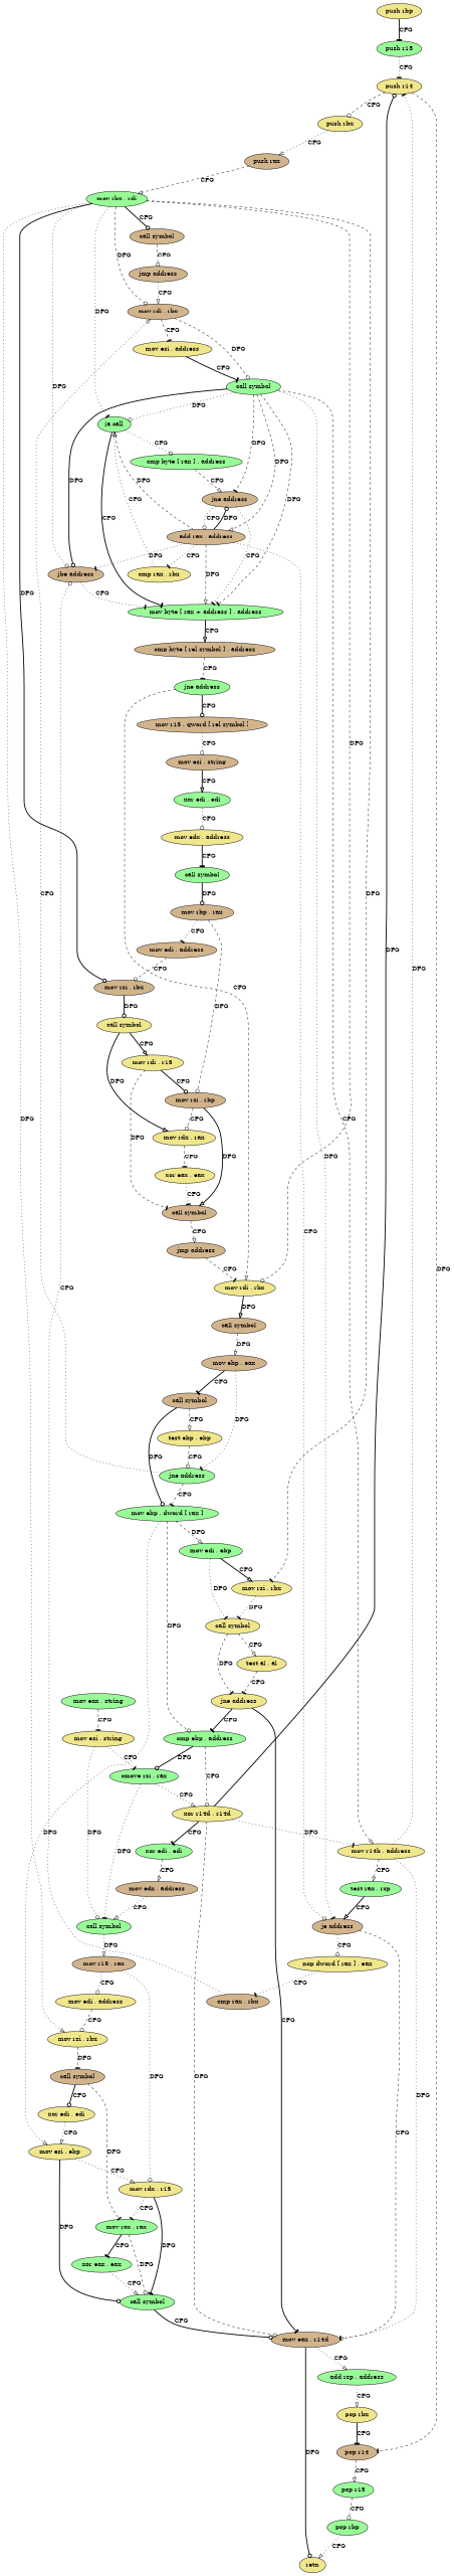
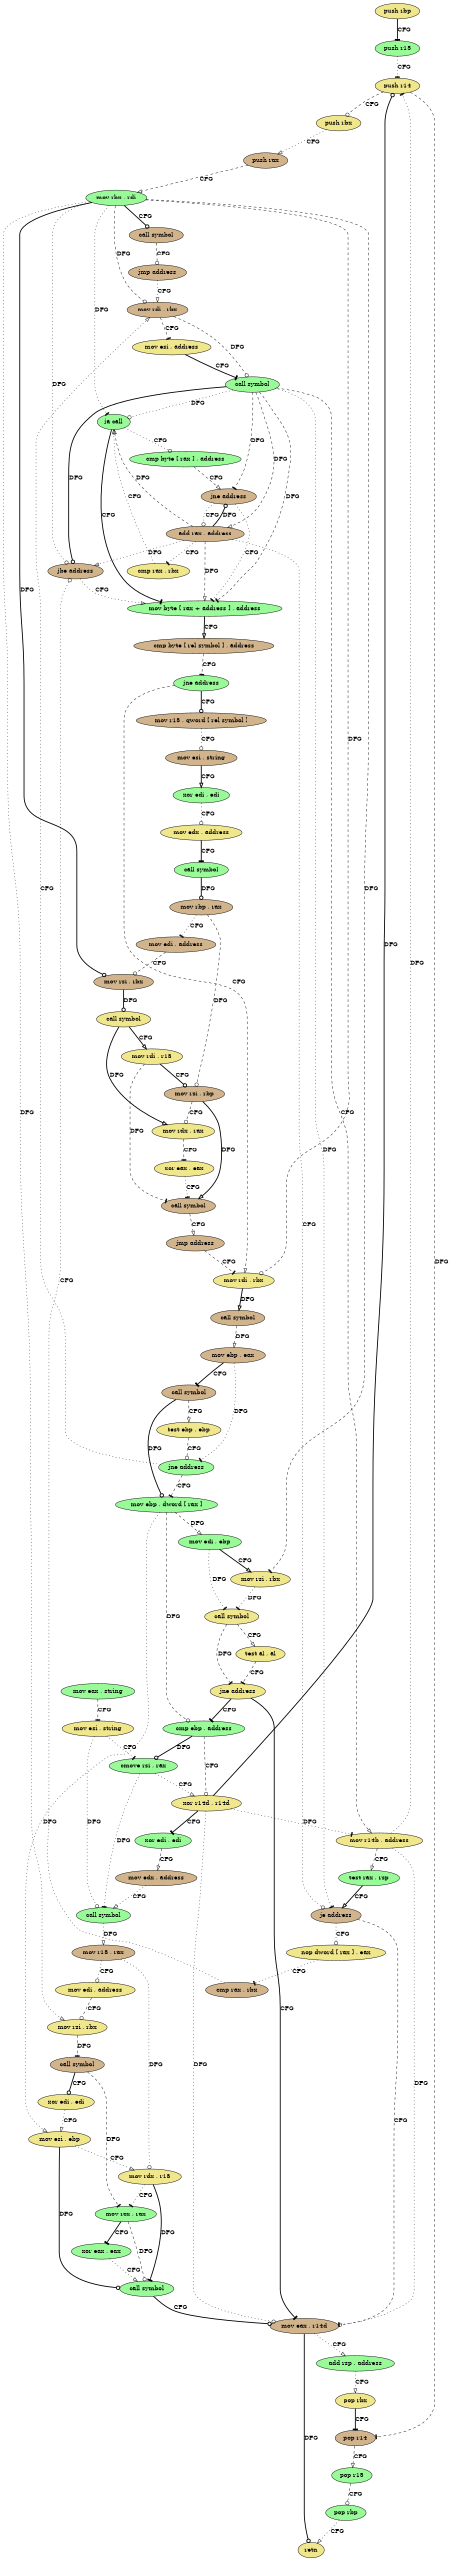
  digraph {
    node [fillcolor=khaki style=filled]
    edge [arrowhead=tee style=dotted]
    n1 [label="push rbp"]
    n2 [fillcolor=palegreen label="push r15"]
    n3 [label="push r14"]
    n4 [label="push rbx"]
    n5 [fillcolor=tan label="pop r14"]
    n6 [fillcolor=tan label="push rax"]
    n7 [fillcolor=palegreen label="pop r15"]
    n8 [fillcolor=palegreen label="mov rbx , rdi"]
    n9 [fillcolor=tan label="call symbol"]
    n10 [fillcolor=tan label="mov rdi , rbx"]
    n11 [fillcolor=tan label="jbe address"]
    n12 [label="mov rdi , rbx"]
    n13 [fillcolor=tan label="mov rsi , rbx"]
    n14 [fillcolor=palegreen label="ja call"]
    n15 [label="mov rsi , rbx"]
    n16 [label="mov rsi , rbx"]
    n17 [fillcolor=tan label="jmp address"]
    n18 [label="mov esi , address"]
    n19 [fillcolor=palegreen label="call symbol"]
    n20 [fillcolor=palegreen label="mov byte [ rax + address ] , address"]
    n21 [fillcolor=tan label="call symbol"]
    n22 [label="call symbol"]
    n23 [fillcolor=palegreen label="cmp byte [ rax ] , address"]
    n24 [label="call symbol"]
    n25 [fillcolor=tan label="call symbol"]
    n26 [label="mov r14b , address"]
    n27 [fillcolor=tan label="je address"]
    n28 [fillcolor=tan label="jne address"]
    n29 [fillcolor=tan label="add rax , address"]
    n30 [fillcolor=palegreen label="test rax , rsp"]
    n31 [fillcolor=tan label="mov eax , r14d"]
    n32 [label="nop dword [ rax ] , eax"]
    n33 [fillcolor=tan label="cmp byte [ rel symbol ] , address"]
    n34 [label="cmp rax , rbx"]
    n35 [fillcolor=palegreen label="add rsp , address"]
    n36 [label=retn]
    n37 [fillcolor=tan label="cmp rax , rbx"]
    n38 [label="pop rbx"]
    n39 [fillcolor=palegreen label="pop rbp"]
    n40 [fillcolor=palegreen label="jne address"]
    n41 [fillcolor=tan label="mov r15 , qword [ rel symbol ]"]
    n42 [fillcolor=tan label="mov esi , string"]
    n43 [fillcolor=tan label="mov ebp , eax"]
    n44 [fillcolor=palegreen label="xor edi , edi"]
    n45 [fillcolor=tan label="call symbol"]
    n46 [fillcolor=palegreen label="jne address"]
    n47 [label="test ebp , ebp"]
    n48 [fillcolor=palegreen label="mov ebp , dword [ rax ]"]
    n49 [fillcolor=palegreen label="mov edi , ebp"]
    n50 [fillcolor=palegreen label="cmp ebp , address"]
    n51 [label="mov esi , ebp"]
    n52 [fillcolor=palegreen label="cmove rsi , rax"]
    n53 [label="xor r14d , r14d"]
    n54 [label="mov rdx , r15"]
    n55 [fillcolor=palegreen label="call symbol"]
    n56 [label="mov edx , address"]
    n57 [fillcolor=palegreen label="call symbol"]
    n58 [fillcolor=tan label="mov rbp , rax"]
    n59 [fillcolor=tan label="mov edi , address"]
    n60 [fillcolor=tan label="mov rsi , rbp"]
    n61 [label="mov rdx , rax"]
    n62 [fillcolor=tan label="call symbol"]
    n63 [label="mov rdi , r15"]
    n64 [label="xor eax , eax"]
    n65 [fillcolor=tan label="jmp address"]
    n66 [label="test al , al"]
    n67 [label="jne address"]
    n68 [fillcolor=palegreen label="mov eax , string"]
    n69 [label="mov esi , string"]
    n70 [fillcolor=palegreen label="call symbol"]
    n71 [fillcolor=tan label="mov r15 , rax"]
    n72 [fillcolor=palegreen label="xor edi , edi"]
    n73 [fillcolor=tan label="mov edx , address"]
    n74 [label="mov edi , address"]
    n75 [fillcolor=palegreen label="mov rcx , rax"]
    n76 [label="xor edi , edi"]
    n77 [fillcolor=palegreen label="xor eax , eax"]
    n1 -> n2 [label=CFG style=bold]
    n2 -> n3 [label=CFG]
    n3 -> n4 [arrowhead=odot label=CFG style=dashed]
    n3 -> n5 [label=DFG style=dashed]
    n4 -> n6 [arrowhead=onormal label=CFG]
    n5 -> n7 [arrowhead=onormal label=CFG style=dashed]
    n6 -> n8 [arrowhead=onormal label=CFG style=dashed]
    n7 -> n39 [arrowhead=odot label=CFG style=dashed]
    n8 -> n9 [arrowhead=odot label=CFG style=bold]
    n8 -> n10 [arrowhead=odot label=DFG style=dashed]
    n8 -> n11 [arrowhead=odot label=DFG]
    n8 -> n12 [arrowhead=odot label=DFG style=dashed]
    n8 -> n13 [arrowhead=odot label=DFG style=bold]
    n8 -> n14 [label=DFG]
    n8 -> n15 [label=DFG style=dashed]
    n8 -> n16 [arrowhead=onormal label=DFG]
    n9 -> n17 [arrowhead=odot label=CFG style=dashed]
    n10 -> n18 [label=CFG style=dashed]
    n10 -> n19 [arrowhead=odot label=DFG style=dashed]
-   n11 -> n20 [label=CFG]
+   n11 -> n20 [arrowhead=onormal label=CFG]
    n12 -> n21 [arrowhead=onormal label=DFG style=bold]
    n13 -> n22 [arrowhead=odot label=DFG style=bold]
    n14 -> n20 [label=CFG style=bold]
    n14 -> n23 [arrowhead=odot label=CFG]
    n15 -> n24 [label=DFG]
    n16 -> n25 [label=DFG style=dashed]
    n17 -> n10 [arrowhead=onormal label=CFG]
    n18 -> n19 [label=CFG style=bold]
    n19 -> n11 [arrowhead=odot label=DFG style=bold]
    n19 -> n14 [arrowhead=odot label=DFG]
    n19 -> n20 [label=DFG style=dashed]
    n19 -> n26 [arrowhead=onormal label=CFG style=dashed]
    n19 -> n27 [label=DFG]
    n19 -> n28 [label=DFG style=dashed]
    n19 -> n29 [arrowhead=onormal label=DFG style=dashed]
    n20 -> n33 [arrowhead=onormal label=CFG style=bold]
    n21 -> n43 [arrowhead=onormal label=DFG style=dashed]
    n22 -> n61 [arrowhead=onormal label=DFG style=bold]
    n22 -> n63 [arrowhead=onormal label=CFG style=bold]
    n23 -> n28 [arrowhead=onormal label=CFG style=dashed]
    n24 -> n66 [arrowhead=onormal label=CFG style=dashed]
    n24 -> n67 [label=DFG style=dashed]
    n25 -> n75 [label=DFG style=dashed]
    n25 -> n76 [arrowhead=odot label=CFG style=bold]
    n26 -> n3 [label=DFG]
    n26 -> n30 [arrowhead=onormal label=CFG style=dashed]
    n26 -> n31 [label=DFG]
    n27 -> n31 [arrowhead=odot label=CFG style=dashed]
    n27 -> n32 [arrowhead=odot label=CFG]
    n28 -> n20 [label=CFG]
    n28 -> n29 [arrowhead=odot label=CFG]
-   n29 -> n11 [label=DFG]
+   n29 -> n11 [arrowhead=onormal label=DFG]
    n29 -> n14 [arrowhead=onormal label=DFG style=dashed]
    n29 -> n20 [arrowhead=onormal label=DFG style=dashed]
    n29 -> n27 [arrowhead=odot label=CFG]
    n29 -> n28 [arrowhead=odot label=DFG style=bold]
    n29 -> n34 [label=CFG]
    n30 -> n27 [arrowhead=onormal label=CFG style=bold]
    n31 -> n35 [arrowhead=onormal label=CFG]
    n31 -> n36 [arrowhead=odot label=DFG style=bold]
    n32 -> n37 [label=CFG]
    n33 -> n40 [label=CFG style=dashed]
    n34 -> n14 [arrowhead=onormal label=CFG]
    n35 -> n38 [arrowhead=onormal label=CFG]
    n37 -> n11 [arrowhead=odot label=CFG]
    n38 -> n5 [label=CFG style=bold]
    n39 -> n36 [arrowhead=onormal label=CFG]
    n40 -> n12 [arrowhead=onormal label=CFG style=dashed]
    n40 -> n41 [arrowhead=odot label=CFG style=bold]
    n41 -> n42 [arrowhead=odot label=CFG]
    n42 -> n44 [arrowhead=onormal label=CFG style=bold]
    n43 -> n45 [label=CFG style=bold]
    n43 -> n46 [label=DFG]
    n44 -> n56 [arrowhead=odot label=CFG]
    n45 -> n47 [arrowhead=onormal label=CFG style=dashed]
    n45 -> n48 [arrowhead=odot label=DFG style=bold]
    n46 -> n10 [arrowhead=onormal label=CFG]
    n46 -> n48 [label=CFG style=dashed]
    n47 -> n46 [arrowhead=odot label=CFG style=dashed]
    n48 -> n49 [arrowhead=onormal label=DFG style=dashed]
    n48 -> n50 [arrowhead=odot label=DFG style=dashed]
    n48 -> n51 [arrowhead=onormal label=DFG]
    n49 -> n15 [arrowhead=onormal label=CFG style=bold]
    n49 -> n24 [label=DFG]
    n50 -> n52 [arrowhead=odot label=DFG style=bold]
    n50 -> n53 [arrowhead=odot label=CFG style=dashed]
    n51 -> n54 [arrowhead=onormal label=CFG]
    n51 -> n55 [arrowhead=odot label=DFG style=bold]
    n52 -> n53 [arrowhead=onormal label=CFG]
    n52 -> n70 [label=DFG]
    n53 -> n3 [arrowhead=odot label=DFG style=bold]
    n53 -> n26 [label=DFG]
-   n53 -> n31 [arrowhead=odot label=DFG style=dashed]
+   n53 -> n31 [arrowhead=odot label=DFG]
    n53 -> n72 [label=CFG style=bold]
    n54 -> n55 [label=DFG style=bold]
    n54 -> n75 [label=CFG]
    n55 -> n31 [arrowhead=odot label=CFG style=bold]
    n56 -> n57 [label=CFG style=bold]
    n57 -> n58 [arrowhead=odot label=DFG style=bold]
    n58 -> n59 [label=CFG]
    n58 -> n60 [arrowhead=odot label=DFG style=dashed]
    n59 -> n13 [arrowhead=odot label=CFG style=dashed]
    n60 -> n61 [arrowhead=odot label=CFG style=dashed]
    n60 -> n62 [arrowhead=onormal label=DFG style=bold]
    n61 -> n64 [label=CFG style=dashed]
    n62 -> n65 [arrowhead=onormal label=CFG style=dashed]
    n63 -> n60 [arrowhead=odot label=CFG style=bold]
    n63 -> n62 [label=DFG style=dashed]
    n64 -> n62 [label=CFG]
    n65 -> n12 [label=CFG style=dashed]
    n66 -> n67 [label=CFG style=dashed]
    n67 -> n31 [label=CFG style=bold]
    n67 -> n50 [label=CFG style=bold]
    n68 -> n69 [label=CFG style=dashed]
    n69 -> n52 [label=CFG]
    n69 -> n70 [arrowhead=odot label=DFG]
    n70 -> n71 [arrowhead=onormal label=DFG]
    n71 -> n54 [arrowhead=odot label=DFG]
    n71 -> n74 [arrowhead=odot label=CFG]
    n72 -> n73 [arrowhead=onormal label=CFG style=dashed]
    n73 -> n70 [arrowhead=onormal label=CFG]
    n74 -> n16 [arrowhead=odot label=CFG style=dashed]
    n75 -> n55 [arrowhead=odot label=DFG style=dashed]
    n75 -> n77 [label=CFG style=bold]
    n76 -> n51 [arrowhead=onormal label=CFG]
    n77 -> n55 [arrowhead=onormal label=CFG]
  }
